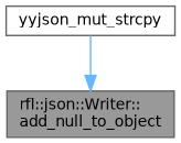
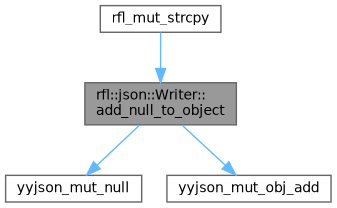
  digraph {
    rankdir=TB
    node [color=grey40 fillcolor=white fontname=Helvetica fontsize=10 shape=box style=filled]
    edge [color=steelblue1 fontname=Helvetica fontsize=10 labelfontname=Helvetica labelfontsize=10 style=solid]
    n1 [color=gray40 fillcolor=grey60 fontcolor=black height=0.2 label="rfl::json::Writer::\ladd_null_to_object" width=0.4]
-   n4 [height=0.2 label=yyjson_mut_strcpy width=0.4]
+   n2 [height=0.2 label=yyjson_mut_null width=0.4]
+   n3 [height=0.2 label=yyjson_mut_obj_add width=0.4]
+   n4 [height=0.2 label=rfl_mut_strcpy width=0.4]
+   n1 -> n2
+   n1 -> n3
    n4 -> n1
  }
